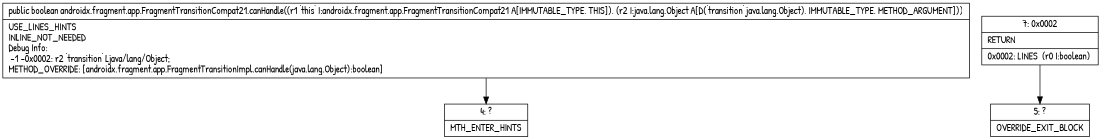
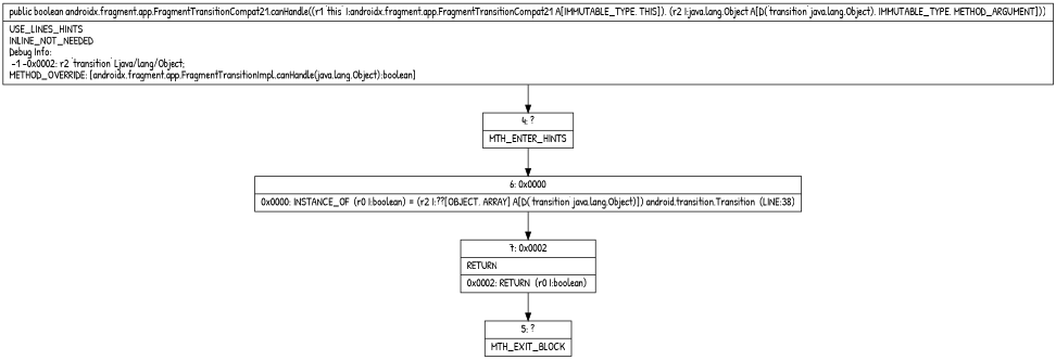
  digraph {
    fontname="Patrick Hand"
    node [fontname="Patrick Hand" shape=record]
    edge [fontname="Patrick Hand"]
    n1 [label="{4\:\ ?|MTH_ENTER_HINTS\l}"]
-   n3 [label="{7\:\ 0x0002|RETURN\l|0x0002: LINES  (r0 I:boolean) \l}"]
-   n4 [label="{5\:\ ?|OVERRIDE_EXIT_BLOCK\l}"]
+   n2 [label="{6\:\ 0x0000|0x0000: INSTANCE_OF  (r0 I:boolean) = (r2 I:??[OBJECT, ARRAY] A[D('transition' java.lang.Object)]) android.transition.Transition  (LINE:38)\l}"]
+   n3 [label="{7\:\ 0x0002|RETURN\l|0x0002: RETURN  (r0 I:boolean) \l}"]
+   n4 [label="{5\:\ ?|MTH_EXIT_BLOCK\l}"]
    n5 [label="{public boolean androidx.fragment.app.FragmentTransitionCompat21.canHandle((r1 'this' I:androidx.fragment.app.FragmentTransitionCompat21 A[IMMUTABLE_TYPE, THIS]), (r2 I:java.lang.Object A[D('transition' java.lang.Object), IMMUTABLE_TYPE, METHOD_ARGUMENT]))  | USE_LINES_HINTS\lINLINE_NOT_NEEDED\lDebug Info:\l  \-1 \-0x0002: r2 'transition' Ljava\/lang\/Object;\lMETHOD_OVERRIDE: [androidx.fragment.app.FragmentTransitionImpl.canHandle(java.lang.Object):boolean]\l}"]
+   n1 -> n2
+   n2 -> n3
    n3 -> n4
    n5 -> n1
  }
